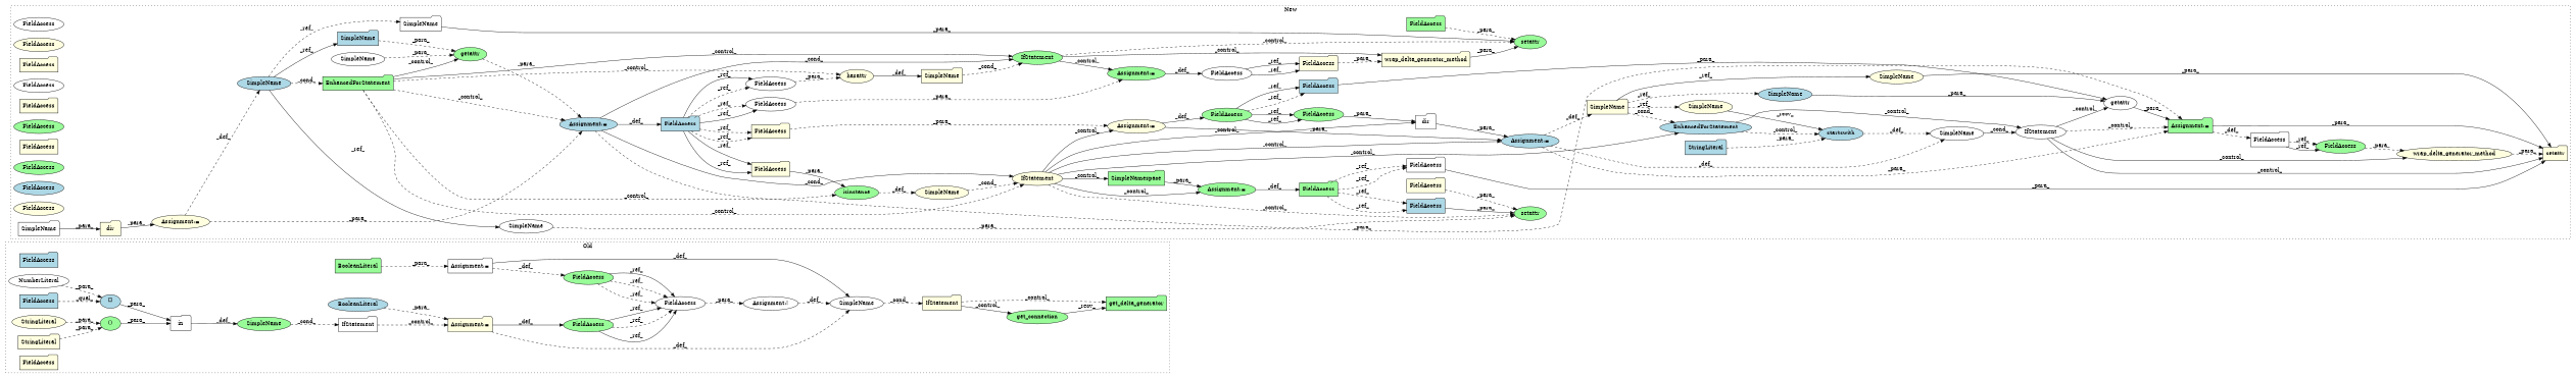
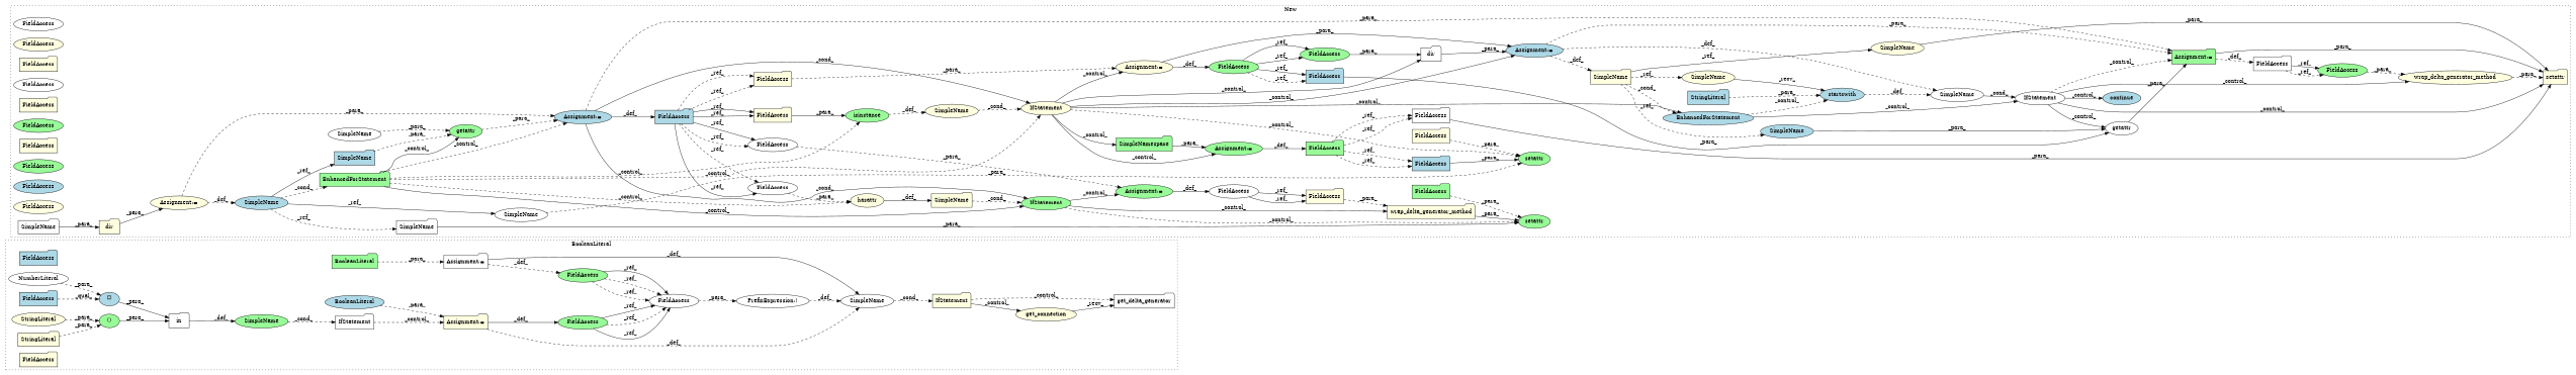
  digraph {
    rankdir=LR
    node [a=22 fillcolor=lightyellow l=6 shape=ellipse style=filled]
    edge [style=dashed]
-   n1 [a=32 fillcolor=palegreen l=16 label=get_connection s=6048]
-   n2 [a=38 fillcolor=white l=1 label="Assignment:!" s=6008]
+   n1 [a=32 l=16 label=get_connection s=6048]
+   n2 [a=38 fillcolor=white l=1 label="PrefixExpression:!" s=6008]
    n3 [a=42 fillcolor=white label=SimpleName l=""]
    n4 [a=25 l="4,2" label=IfStatement s="6004,6027" shape=folder]
    n5 [fillcolor=palegreen l=18 label=FieldAccess s=5969]
    n6 [fillcolor=lightblue l=18 label=FieldAccess s=6009 shape=folder]
    n7 [fillcolor=palegreen l=18 label=FieldAccess s=5879]
-   n8 [a=32 fillcolor=palegreen l=21 label=get_delta_generator s=6065 shape=folder]
+   n8 [a=32 fillcolor=white l=21 label=get_delta_generator s=6065 shape=folder]
    n9 [a=7 l=1 label="Assignment:=" s=5987 shape=folder]
    n10 [a=106 fillcolor=palegreen l=21 label="()" s=5937]
    n11 [a=105 fillcolor=white l=41 label=in s=5917 shape=folder]
    n12 [a=2 fillcolor=lightblue l="9,1" label="[]" s="5917,5927"]
    n13 [a=34 fillcolor=white l=1 label=NumberLiteral s=5926]
    n14 [a=42 fillcolor=palegreen label=SimpleName l=""]
    n15 [a=25 fillcolor=white l="8,3" label=IfStatement s="5909,5958" shape=folder]
    n16 [fillcolor=lightblue l=8 label=FieldAccess s=5917 shape=folder]
    n17 [a=9 fillcolor=lightblue l=4 label=BooleanLiteral s=5988]
    n18 [a=45 l=4 label=StringLiteral s=5954]
    n19 [a=7 fillcolor=white l=1 label="Assignment:=" s=5897 shape=folder]
    n20 [a=9 fillcolor=palegreen l=5 label=BooleanLiteral s=5898 shape=folder]
    n21 [a=45 l=4 label=StringLiteral s=5937 shape=folder]
    n22 [l=18 label=FieldAccess s=6009 shape=folder]
    n23 [fillcolor=white l=18 label=FieldAccess s=6009]
    n24 [a=70 fillcolor=palegreen l="53,2" label=EnhancedForStatement s="1455,1541" shape=folder]
    n25 [a=32 fillcolor=lightblue l="11,1" label=startswith s="2001,2015"]
    n26 [a=32 fillcolor=palegreen l="8,1" label=setattr s="1666,1726"]
    n27 [a=70 fillcolor=lightblue l="61,2" label=EnhancedForStatement s="1885,1975"]
    n28 [a=32 l="28,1" label=wrap_delta_generator_method s="2126,2160"]
    n29 [a=42 label=SimpleName shape=folder l=""]
    n30 [a=32 l="28,1" label=wrap_delta_generator_method s="1691,1725" shape=folder]
    n31 [a=32 fillcolor=palegreen l="8,1" label=setattr s="1847,1874"]
    n32 [a=42 label=SimpleName l=""]
    n33 [a=32 l="8,1" label=setattr s="2107,2161" shape=folder]
    n34 [a=42 fillcolor=lightblue l=4 label=SimpleName s=1515]
    n35 [a=42 fillcolor=white label=SimpleName l=""]
    n36 [a=42 l=7 label=SimpleName s=1953 shape=folder]
    n37 [a=32 fillcolor=palegreen l="8,1" label=getattr s="1558,1585"]
    n38 [a=32 fillcolor=palegreen l="11,1" label=isinstance s="1747,1780"]
    n39 [a=32 fillcolor=white l="8,1" label=getattr s="2071,2094"]
    n40 [l=11 label=FieldAccess s=1855 shape=folder]
    n41 [fillcolor=white label=FieldAccess s=1643]
    n42 [fillcolor=white label=FieldAccess s=1719]
    n43 [l=7 label=FieldAccess s=2079]
    n44 [fillcolor=lightblue label=FieldAccess s=1551 shape=folder]
    n45 [label=FieldAccess s=2154 shape=folder]
    n46 [fillcolor=white label=FieldAccess s=1801]
    n47 [fillcolor=palegreen l=7 label=FieldAccess s=1793]
    n48 [label=FieldAccess s=1758 shape=folder]
    n49 [fillcolor=palegreen l=7 label=FieldAccess s=1967]
    n50 [fillcolor=white label=FieldAccess s=2064 shape=folder]
    n51 [l=2 label=FieldAccess s=2115 shape=folder]
    n52 [fillcolor=palegreen l=2 label=FieldAccess s=1872]
    n53 [fillcolor=palegreen l=11 label=FieldAccess s=1674 shape=folder]
    n54 [fillcolor=palegreen l=2 label=FieldAccess s=1817 shape=folder]
    n55 [fillcolor=lightblue label=FieldAccess s=1650]
    n56 [label=FieldAccess s=1606]
+   n57 [a=18 fillcolor=lightblue l=9 label=continue s=2032]
    n58 [a=25 fillcolor=white l="4,2" label=IfStatement s="1989,2016"]
    n59 [a=32 l="8,1" label=hasattr s="1598,1630"]
    n60 [a=25 l="4,2" label=IfStatement s="1743,1781"]
    n61 [a=32 l="4,1" label=dir s="1522,1540" shape=folder]
    n62 [a=25 fillcolor=palegreen l="4,2" label=IfStatement s="1594,1631"]
    n63 [a=32 fillcolor=white l="4,1" label=dir s="1963,1974" shape=folder]
    n64 [a=7 l="53,2" label="Assignment:=" s="1455,1541"]
    n65 [a=7 fillcolor=lightblue l="61,2" label="Assignment:=" s="1885,1975"]
    n66 [a=7 fillcolor=palegreen l=1 label="Assignment:=" s=1819]
    n67 [a=7 fillcolor=lightblue l=1 label="Assignment:=" s=1557]
    n68 [a=7 l=1 label="Assignment:=" s=1800]
    n69 [a=7 fillcolor=palegreen l=1 label="Assignment:=" s=1649]
    n70 [a=7 fillcolor=palegreen l=1 label="Assignment:=" s=2070 shape=folder]
    n71 [a=45 fillcolor=lightblue l=3 label=StringLiteral s=2012 shape=folder]
    n72 [a=32 fillcolor=palegreen l=17 label=SimpleNamespace s=1820 shape=folder]
    n73 [fillcolor=white label=FieldAccess s=1606]
    n74 [fillcolor=white label=FieldAccess s=1650]
    n75 [label=FieldAccess s=1758 shape=folder]
    n76 [label=FieldAccess s=1801 shape=folder]
    n77 [a=42 fillcolor=white l=14 label=SimpleName s=1566]
    n78 [a=42 fillcolor=white l=14 label=SimpleName s=1526 shape=folder]
    n79 [fillcolor=lightblue l=2 label=FieldAccess s=1872 shape=folder]
    n80 [fillcolor=white l=2 label=FieldAccess s=2115 shape=folder]
    n81 [a=42 fillcolor=lightblue l=4 label=SimpleName s=1581 shape=folder]
    n82 [a=42 fillcolor=white l=4 label=SimpleName s=1686 shape=folder]
    n83 [a=42 fillcolor=white l=4 label=SimpleName s=1867]
    n84 [label=FieldAccess s=1719 shape=folder]
    n85 [fillcolor=palegreen label=FieldAccess s=2154]
    n86 [a=42 fillcolor=lightblue l=7 label=SimpleName s=2087]
    n87 [a=42 l=7 label=SimpleName s=1993]
    n88 [a=42 l=7 label=SimpleName s=2118]
    n89 [fillcolor=lightblue l=7 label=FieldAccess s=2079 shape=folder]
    n90 [fillcolor=palegreen l=7 label=FieldAccess s=1967]
    subgraph cluster_1 {
-     label=Old
+     label=BooleanLiteral
      style=dotted
      n1
      n2
      n3
      n4
      n5
      n6
      n7
      n8
      n9
      n10
      n11
      n12
      n13
      n14
      n15
      n16
      n17
      n18
      n19
      n20
      n21
      n22
      n23
    }
    subgraph cluster_2 {
      label=New
      style=dotted
      n24
      n25
      n26
      n27
      n28
      n29
      n30
      n31
      n32
      n33
      n34
      n35
      n36
      n37
      n38
      n39
      n40
      n41
      n42
      n43
      n44
      n45
      n46
      n47
      n48
      n49
      n50
      n51
      n52
      n53
      n54
      n55
      n56
+     n57
      n58
      n59
      n60
      n61
      n62
      n63
      n64
      n65
      n66
      n67
      n68
      n69
      n70
      n71
      n72
      n73
      n74
      n75
      n76
      n77
      n78
      n79
      n80
      n81
      n82
      n83
      n84
      n85
      n86
      n87
      n88
      n89
      n90
    }
    n1 -> n8 [label=_recv_ style=solid]
    n2 -> n3 [label=_def_]
    n3 -> n4 [label=_cond_]
    n4 -> n1 [label=_control_ style=solid]
    n4 -> n8 [label=_control_]
    n5 -> n23 [label=_ref_ style=solid]
    n5 -> n23 [label=_ref_ style=solid]
    n5 -> n23 [label=_ref_]
    n7 -> n23 [label=_ref_]
    n7 -> n23 [label=_ref_ style=solid]
    n7 -> n23 [label=_ref_]
    n9 -> n3 [label=_def_]
    n9 -> n5 [label=_def_ style=solid]
    n10 -> n11 [label=_para_ style=solid]
    n11 -> n14 [label=_def_ style=solid]
    n12 -> n11 [label=_para_ style=solid]
    n13 -> n12 [label=_para_]
    n14 -> n15 [label=_cond_]
    n15 -> n9 [label=_control_]
    n16 -> n12 [label=_qual_]
    n17 -> n9 [label=_para_]
    n18 -> n10 [label=_para_]
    n19 -> n3 [label=_def_ style=solid]
    n19 -> n7 [label=_def_]
    n20 -> n19 [label=_para_]
    n21 -> n10 [label=_para_]
    n23 -> n2 [label=_para_]
    n24 -> n37 [label=_control_ style=solid]
    n24 -> n38 [label=_control_]
    n24 -> n59 [label=_control_]
    n24 -> n60 [label=_control_]
    n24 -> n62 [label=_control_ style=solid]
    n24 -> n67 [label=_control_]
    n25 -> n35 [label=_def_]
    n27 -> n25 [label=_control_]
    n27 -> n58 [label=_control_ style=solid]
    n28 -> n33 [label=_para_]
    n29 -> n62 [label=_cond_]
    n30 -> n26 [label=_para_ style=solid]
    n32 -> n60 [label=_cond_]
    n34 -> n24 [label=_cond_]
    n34 -> n81 [label=_ref_ style=solid]
    n34 -> n82 [label=_ref_]
    n34 -> n83 [label=_ref_ style=solid]
    n35 -> n58 [label=_cond_ style=solid]
    n36 -> n27 [label=_cond_]
    n36 -> n86 [label=_ref_]
    n36 -> n87 [label=_ref_]
    n36 -> n88 [label=_ref_ style=solid]
    n37 -> n67 [label=_para_]
    n38 -> n32 [label=_def_]
    n39 -> n70 [label=_para_ style=solid]
    n40 -> n31 [label=_para_]
    n41 -> n84 [label=_ref_ style=solid]
    n41 -> n84 [label=_ref_ style=solid]
    n44 -> n73 [label=_ref_ style=solid]
    n44 -> n73 [label=_ref_]
    n44 -> n74 [label=_ref_ style=solid]
    n44 -> n74 [label=_ref_]
    n44 -> n75 [label=_ref_ style=solid]
    n44 -> n75 [label=_ref_ style=solid]
    n44 -> n76 [label=_ref_]
    n44 -> n76 [label=_ref_]
    n47 -> n89 [label=_ref_]
    n47 -> n89 [label=_ref_ style=solid]
    n47 -> n90 [label=_ref_ style=solid]
    n47 -> n90 [label=_ref_ style=solid]
    n50 -> n85 [label=_ref_ style=solid]
    n50 -> n85 [label=_ref_]
    n53 -> n26 [label=_para_]
    n54 -> n79 [label=_ref_]
    n54 -> n79 [label=_ref_]
    n54 -> n80 [label=_ref_]
    n54 -> n80 [label=_ref_]
    n58 -> n28 [label=_control_ style=solid]
    n58 -> n33 [label=_control_ style=solid]
    n58 -> n39 [label=_control_ style=solid]
+   n58 -> n57 [label=_control_ style=solid]
    n58 -> n70 [label=_control_]
    n59 -> n29 [label=_def_ style=solid]
    n60 -> n27 [label=_control_ style=solid]
    n60 -> n31 [label=_control_]
    n60 -> n63 [label=_control_ style=solid]
    n60 -> n65 [label=_control_ style=solid]
    n60 -> n66 [label=_control_ style=solid]
    n60 -> n68 [label=_control_ style=solid]
    n60 -> n72 [label=_control_ style=solid]
    n61 -> n64 [label=_para_ style=solid]
    n62 -> n26 [label=_control_]
    n62 -> n30 [label=_control_ style=solid]
    n62 -> n69 [label=_control_ style=solid]
    n63 -> n65 [label=_para_ style=solid]
    n64 -> n34 [label=_def_]
    n64 -> n67 [label=_para_]
    n65 -> n35 [label=_def_]
    n65 -> n36 [label=_def_]
    n65 -> n70 [label=_para_]
    n66 -> n54 [label=_def_ style=solid]
    n67 -> n44 [label=_def_ style=solid]
    n67 -> n60 [label=_cond_ style=solid]
    n67 -> n62 [label=_cond_ style=solid]
    n67 -> n70 [label=_para_]
    n68 -> n47 [label=_def_ style=solid]
    n68 -> n65 [label=_para_ style=solid]
    n69 -> n41 [label=_def_ style=solid]
    n70 -> n33 [label=_para_ style=solid]
    n70 -> n50 [label=_def_]
    n71 -> n25 [label=_para_]
    n72 -> n66 [label=_para_ style=solid]
    n73 -> n59 [label=_para_]
    n74 -> n69 [label=_para_]
    n75 -> n38 [label=_para_ style=solid]
    n76 -> n68 [label=_para_]
    n77 -> n37 [label=_para_]
    n78 -> n61 [label=_para_ style=solid]
    n79 -> n31 [label=_para_ style=solid]
    n80 -> n33 [label=_para_ style=solid]
    n81 -> n37 [label=_para_]
    n82 -> n26 [label=_para_ style=solid]
    n83 -> n31 [label=_para_]
    n84 -> n30 [label=_para_]
    n85 -> n28 [label=_para_]
    n86 -> n39 [label=_para_ style=solid]
    n87 -> n25 [label=_recv_ style=solid]
    n88 -> n33 [label=_para_ style=solid]
    n89 -> n39 [label=_para_ style=solid]
    n90 -> n63 [label=_para_ style=solid]
  }
